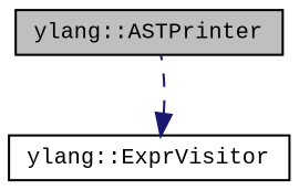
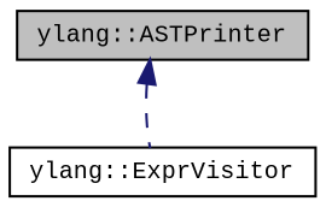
  digraph {
    fontname="Liberation Mono"
    node [color=black fontname="Liberation Mono" fontsize=10 shape=record style=filled]
    n1 [fillcolor=grey75 fontcolor=black height=0.2 label="ylang::ASTPrinter" width=0.4]
    n2 [fillcolor=white height=0.2 label="ylang::ExprVisitor" width=0.4]
-   n2 -> n1 [color=midnightblue dir=back fontname="Liberation Mono" fontsize=10 labelfontname=Helvetica labelfontsize=10 style=dashed]
+   n1 -> n2 [color=midnightblue dir=back fontname="Liberation Mono" fontsize=10 labelfontname=Helvetica labelfontsize=10 style=dashed]
  }
